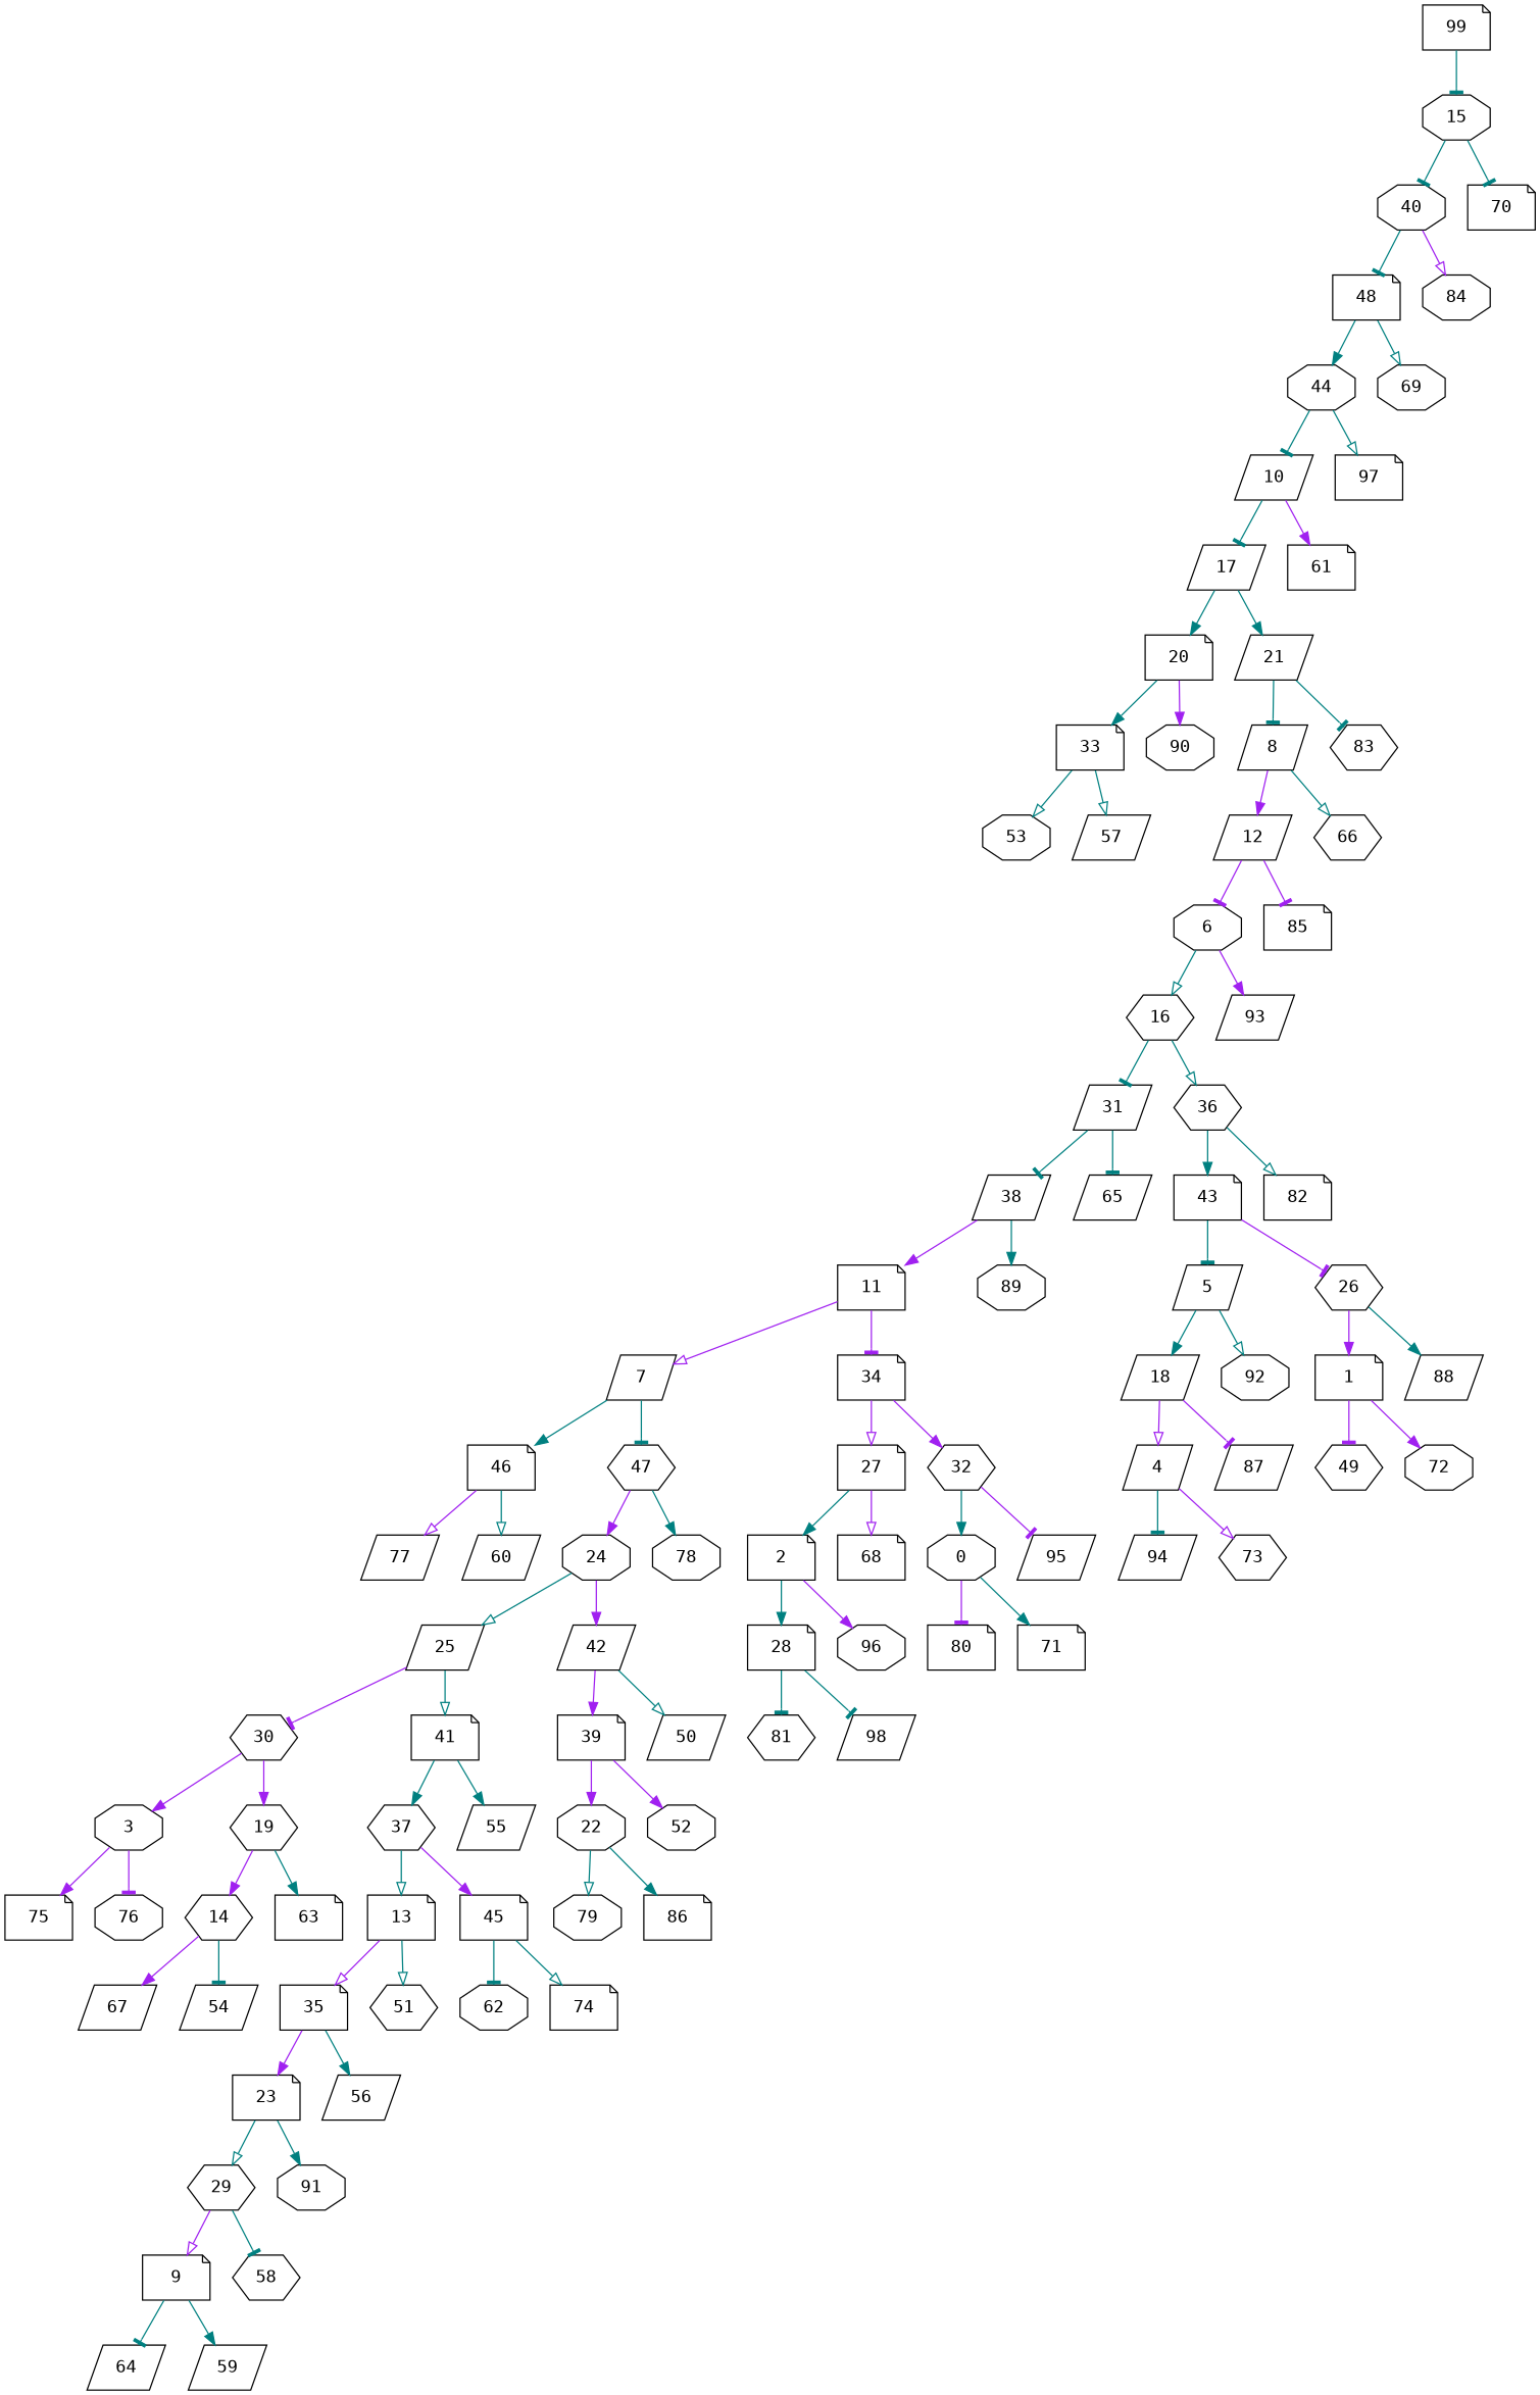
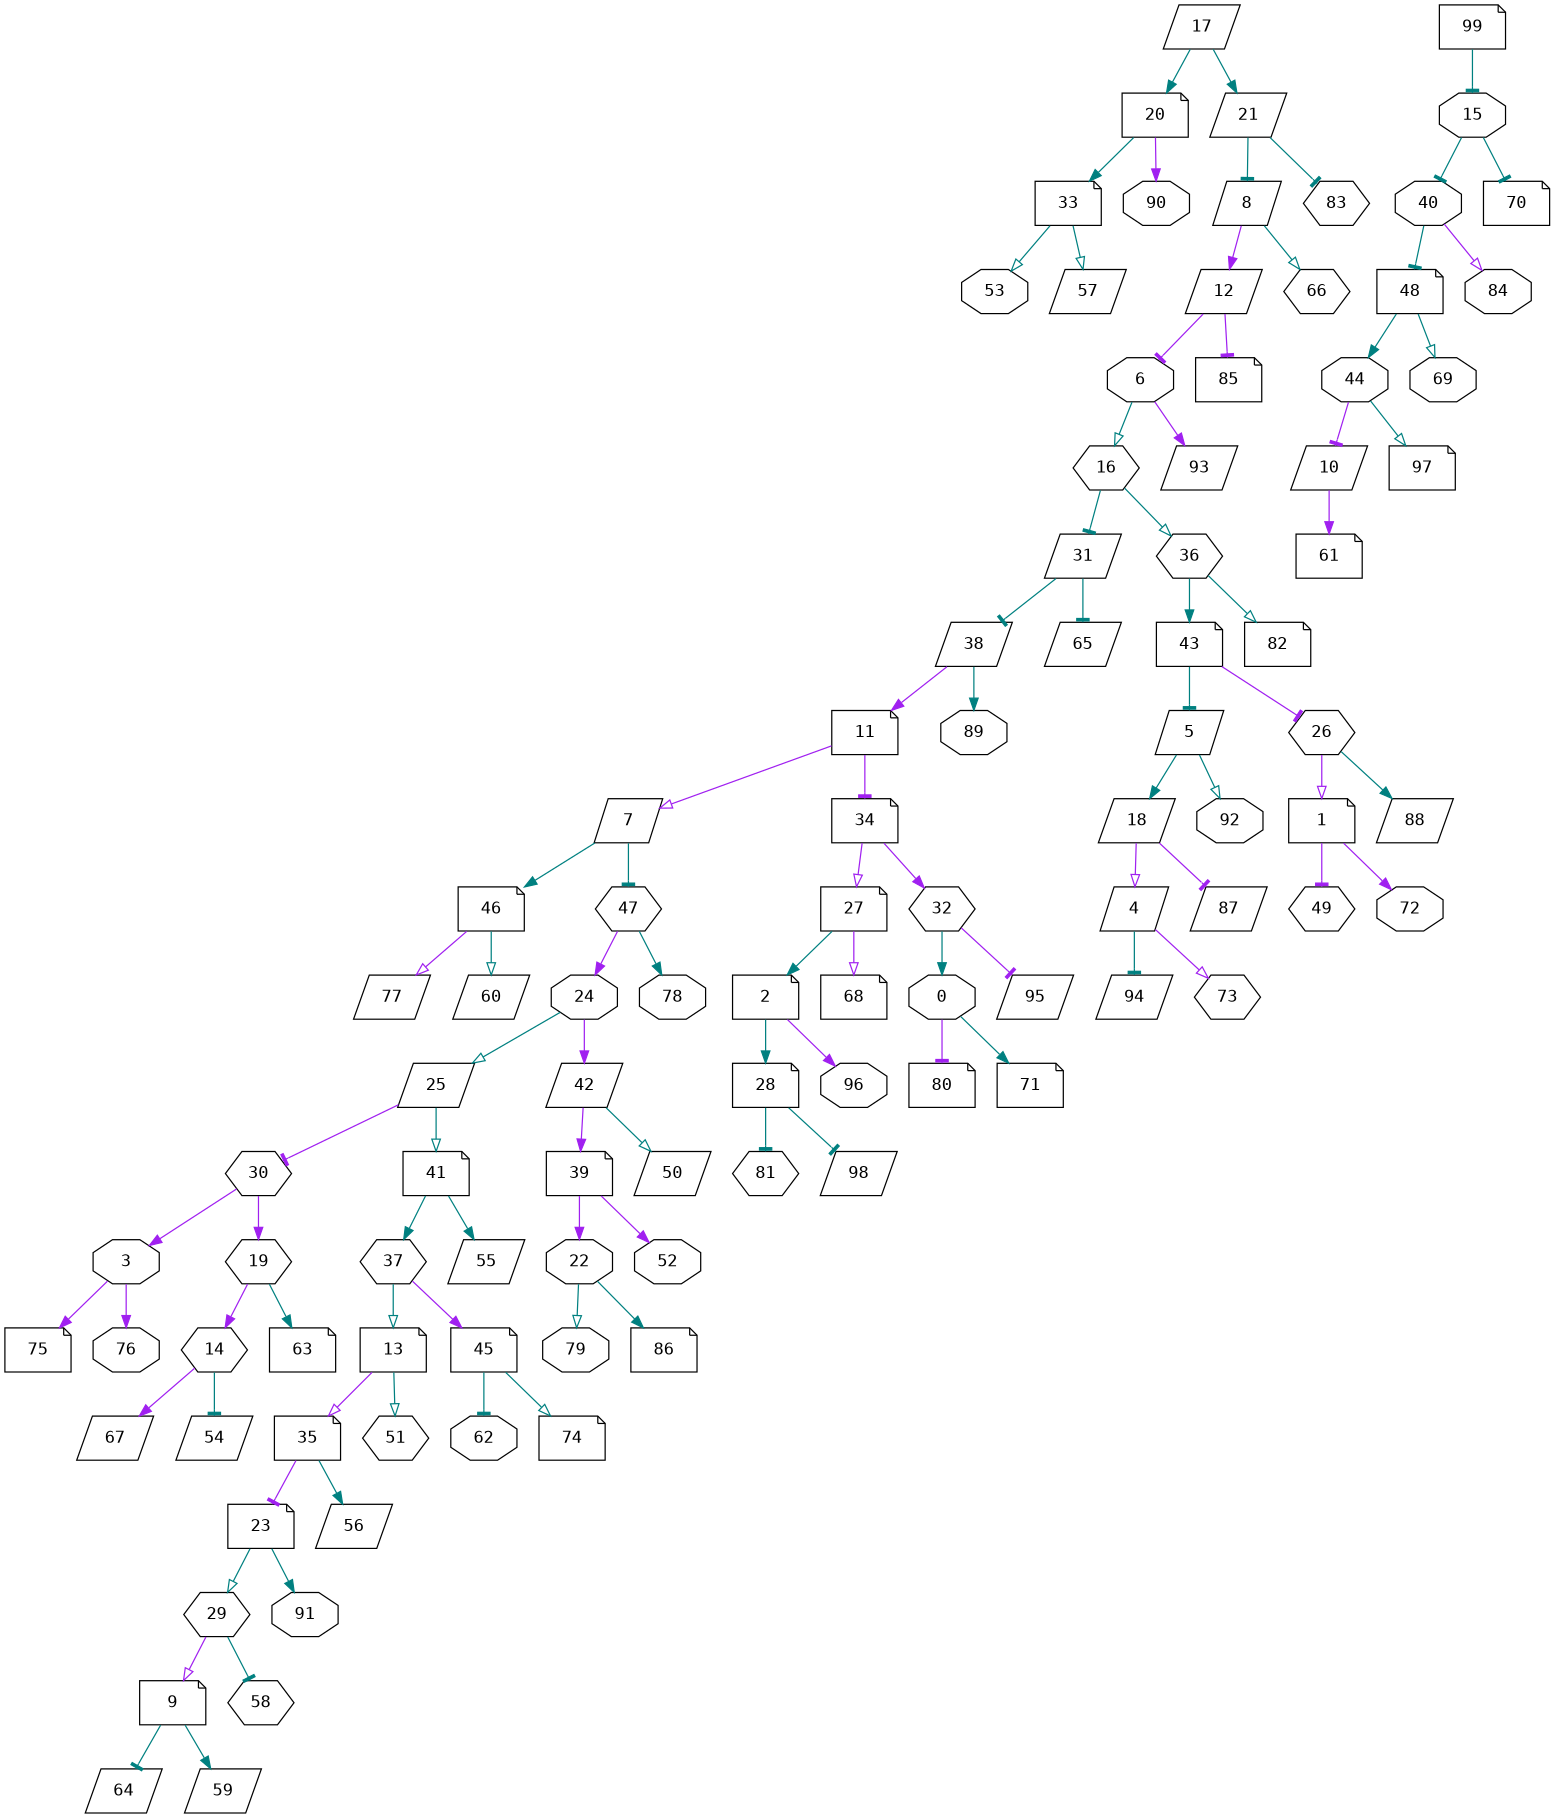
  digraph {
    fontname="DejaVu Sans Mono"
    node [fontname="DejaVu Sans Mono" shape=note]
    edge [arrowhead=normal color=teal fontname="DejaVu Sans Mono"]
    n1 [label=0 shape=octagon]
    n2 [label=80]
    n3 [label=71]
    n4 [label=1]
    n5 [label=49 shape=hexagon]
    n6 [label=72 shape=octagon]
    n7 [label=2]
    n8 [label=28]
    n9 [label=96 shape=octagon]
    n10 [label=81 shape=hexagon]
    n11 [label=98 shape=parallelogram]
    n12 [label=3 shape=octagon]
    n13 [label=75]
    n14 [label=76 shape=octagon]
    n15 [label=4 shape=parallelogram]
    n16 [label=94 shape=parallelogram]
    n17 [label=73 shape=hexagon]
    n18 [label=5 shape=parallelogram]
    n19 [label=18 shape=parallelogram]
    n20 [label=92 shape=octagon]
    n21 [label=87 shape=parallelogram]
    n22 [label=6 shape=octagon]
    n23 [label=16 shape=hexagon]
    n24 [label=93 shape=parallelogram]
    n25 [label=31 shape=parallelogram]
    n26 [label=36 shape=hexagon]
    n27 [label=7 shape=parallelogram]
    n28 [label=46]
    n29 [label=47 shape=hexagon]
    n30 [label=77 shape=parallelogram]
    n31 [label=60 shape=parallelogram]
    n32 [label=24 shape=octagon]
    n33 [label=78 shape=octagon]
    n34 [label=8 shape=parallelogram]
    n35 [label=12 shape=parallelogram]
    n36 [label=66 shape=hexagon]
    n37 [label=85]
    n38 [label=9]
    n39 [label=64 shape=parallelogram]
    n40 [label=59 shape=parallelogram]
    n41 [label=10 shape=parallelogram]
    n42 [label=17 shape=parallelogram]
    n43 [label=61]
    n44 [label=20]
    n45 [label=21 shape=parallelogram]
    n46 [label=11]
    n47 [label=34]
    n48 [label=27]
    n49 [label=32 shape=hexagon]
    n50 [label=13]
    n51 [label=35]
    n52 [label=51 shape=hexagon]
    n53 [label=23]
    n54 [label=56 shape=parallelogram]
    n55 [label=14 shape=hexagon]
    n56 [label=67 shape=parallelogram]
    n57 [label=54 shape=parallelogram]
    n58 [label=15 shape=octagon]
    n59 [label=40 shape=octagon]
    n60 [label=70]
    n61 [label=48]
    n62 [label=84 shape=octagon]
    n63 [label=38 shape=parallelogram]
    n64 [label=65 shape=parallelogram]
    n65 [label=43]
    n66 [label=82]
    n67 [label=33]
    n68 [label=90 shape=octagon]
    n69 [label=83 shape=hexagon]
    n70 [label=19 shape=hexagon]
    n71 [label=63]
    n72 [label=53 shape=octagon]
    n73 [label=57 shape=parallelogram]
    n74 [label=22 shape=octagon]
    n75 [label=79 shape=octagon]
    n76 [label=86]
    n77 [label=29 shape=hexagon]
    n78 [label=91 shape=octagon]
    n79 [label=58 shape=hexagon]
    n80 [label=25 shape=parallelogram]
    n81 [label=42 shape=parallelogram]
    n82 [label=30 shape=hexagon]
    n83 [label=41]
    n84 [label=39]
    n85 [label=50 shape=parallelogram]
    n86 [label=37 shape=hexagon]
    n87 [label=55 shape=parallelogram]
    n88 [label=26 shape=hexagon]
    n89 [label=88 shape=parallelogram]
    n90 [label=68]
    n91 [label=89 shape=octagon]
    n92 [label=95 shape=parallelogram]
    n93 [label=45]
    n94 [label=62 shape=octagon]
    n95 [label=74]
    n96 [label=52 shape=octagon]
    n97 [label=44 shape=octagon]
    n98 [label=69 shape=octagon]
    n99 [label=97]
    n100 [label=99]
    n1 -> n2 [arrowhead=tee color=purple]
    n1 -> n3
    n4 -> n5 [arrowhead=tee color=purple]
    n4 -> n6 [color=purple]
    n7 -> n8
    n7 -> n9 [color=purple]
    n8 -> n10 [arrowhead=tee]
    n8 -> n11 [arrowhead=tee]
    n12 -> n13 [color=purple]
-   n12 -> n14 [arrowhead=tee color=purple]
+   n12 -> n14 [color=purple]
    n15 -> n16 [arrowhead=tee]
    n15 -> n17 [arrowhead=onormal color=purple]
    n18 -> n19
    n18 -> n20 [arrowhead=onormal]
    n19 -> n15 [arrowhead=onormal color=purple]
    n19 -> n21 [arrowhead=tee color=purple]
    n22 -> n23 [arrowhead=onormal]
    n22 -> n24 [color=purple]
    n23 -> n25 [arrowhead=tee]
    n23 -> n26 [arrowhead=onormal]
    n25 -> n63 [arrowhead=tee]
    n25 -> n64 [arrowhead=tee]
    n26 -> n65
    n26 -> n66 [arrowhead=onormal]
    n27 -> n28
    n27 -> n29 [arrowhead=tee]
    n28 -> n30 [arrowhead=onormal color=purple]
    n28 -> n31 [arrowhead=onormal]
    n29 -> n32 [color=purple]
    n29 -> n33
    n32 -> n80 [arrowhead=onormal]
    n32 -> n81 [color=purple]
    n34 -> n35 [color=purple]
    n34 -> n36 [arrowhead=onormal]
    n35 -> n22 [arrowhead=tee color=purple]
    n35 -> n37 [arrowhead=tee color=purple]
    n38 -> n39 [arrowhead=tee]
    n38 -> n40
-   n41 -> n42 [arrowhead=tee]
    n41 -> n43 [color=purple]
    n42 -> n44
    n42 -> n45
    n44 -> n67
    n44 -> n68 [color=purple]
    n45 -> n34 [arrowhead=tee]
    n45 -> n69 [arrowhead=tee]
    n46 -> n27 [arrowhead=onormal color=purple]
    n46 -> n47 [arrowhead=tee color=purple]
    n47 -> n48 [arrowhead=onormal color=purple]
    n47 -> n49 [color=purple]
    n48 -> n7
    n48 -> n90 [arrowhead=onormal color=purple]
    n49 -> n1
    n49 -> n92 [arrowhead=tee color=purple]
    n50 -> n51 [arrowhead=onormal color=purple]
    n50 -> n52 [arrowhead=onormal]
-   n51 -> n53 [color=purple]
+   n51 -> n53 [arrowhead=tee color=purple]
    n51 -> n54
    n53 -> n77 [arrowhead=onormal]
    n53 -> n78
    n55 -> n56 [color=purple]
    n55 -> n57 [arrowhead=tee]
    n58 -> n59 [arrowhead=tee]
    n58 -> n60 [arrowhead=tee]
    n59 -> n61 [arrowhead=tee]
    n59 -> n62 [arrowhead=onormal color=purple]
    n61 -> n97
    n61 -> n98 [arrowhead=onormal]
    n63 -> n46 [color=purple]
    n63 -> n91
    n65 -> n18 [arrowhead=tee]
    n65 -> n88 [arrowhead=tee color=purple]
    n67 -> n72 [arrowhead=onormal]
    n67 -> n73 [arrowhead=onormal]
    n70 -> n55 [color=purple]
    n70 -> n71
    n74 -> n75 [arrowhead=onormal]
    n74 -> n76
    n77 -> n38 [arrowhead=onormal color=purple]
    n77 -> n79 [arrowhead=tee]
    n80 -> n82 [arrowhead=tee color=purple]
    n80 -> n83 [arrowhead=onormal]
    n81 -> n84 [color=purple]
    n81 -> n85 [arrowhead=onormal]
    n82 -> n12 [color=purple]
    n82 -> n70 [color=purple]
    n83 -> n86
    n83 -> n87
    n84 -> n74 [color=purple]
    n84 -> n96 [color=purple]
    n86 -> n50 [arrowhead=onormal]
    n86 -> n93 [color=purple]
-   n88 -> n4 [color=purple]
+   n88 -> n4 [arrowhead=onormal color=purple]
    n88 -> n89
    n93 -> n94 [arrowhead=tee]
    n93 -> n95 [arrowhead=onormal]
-   n97 -> n41 [arrowhead=tee]
+   n97 -> n41 [arrowhead=tee color=purple]
    n97 -> n99 [arrowhead=onormal]
    n100 -> n58 [arrowhead=tee]
  }
